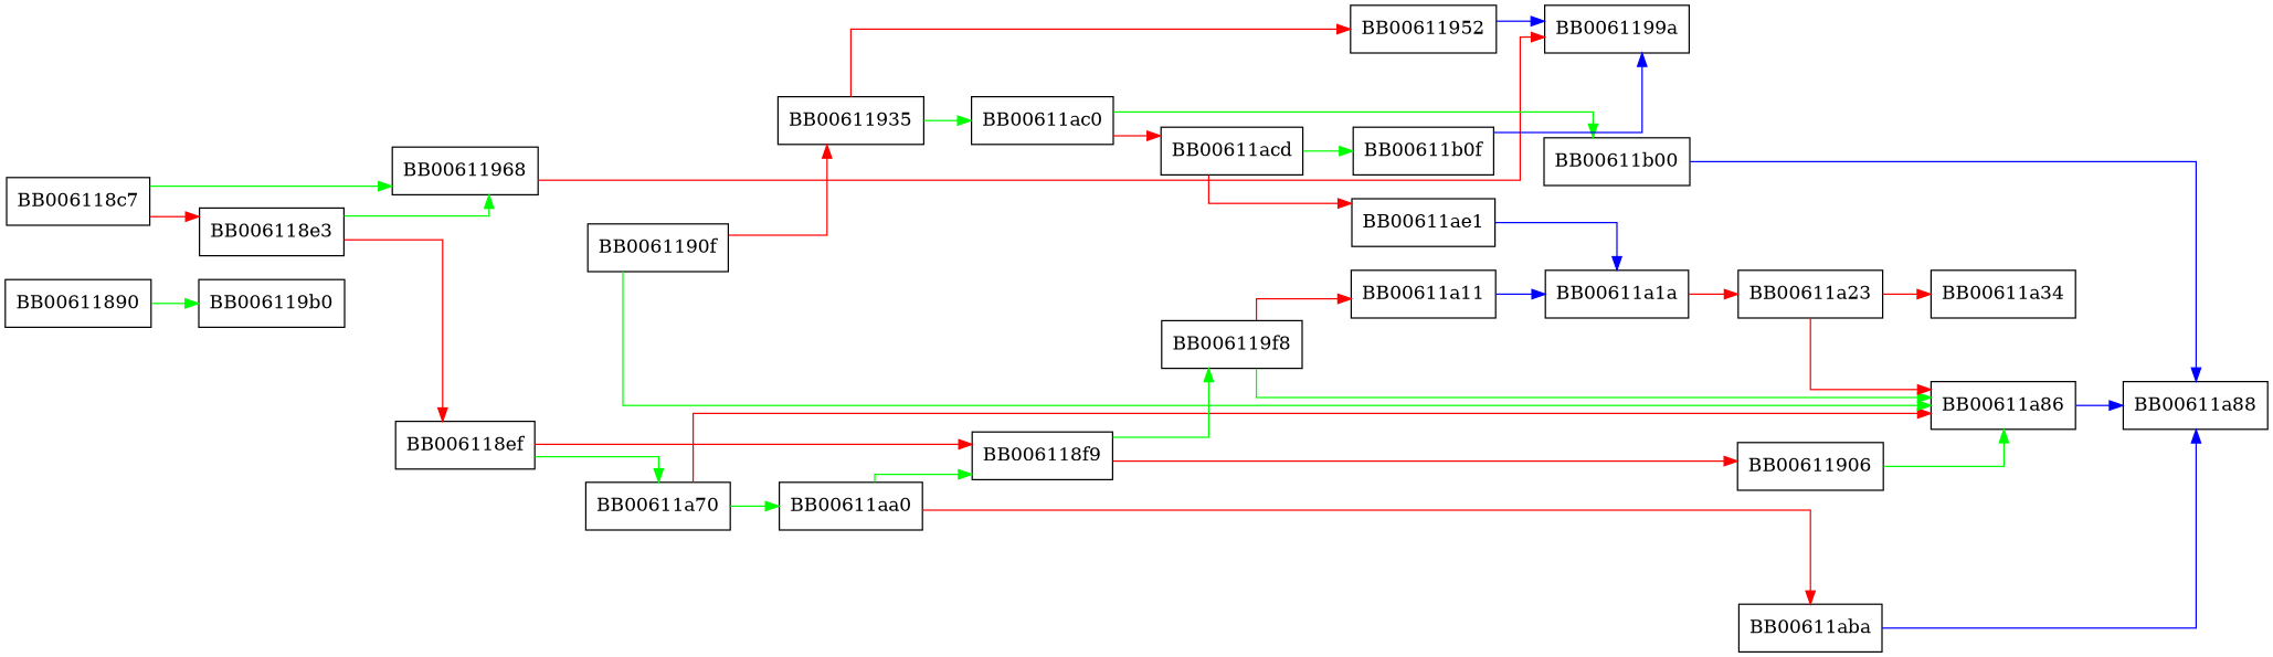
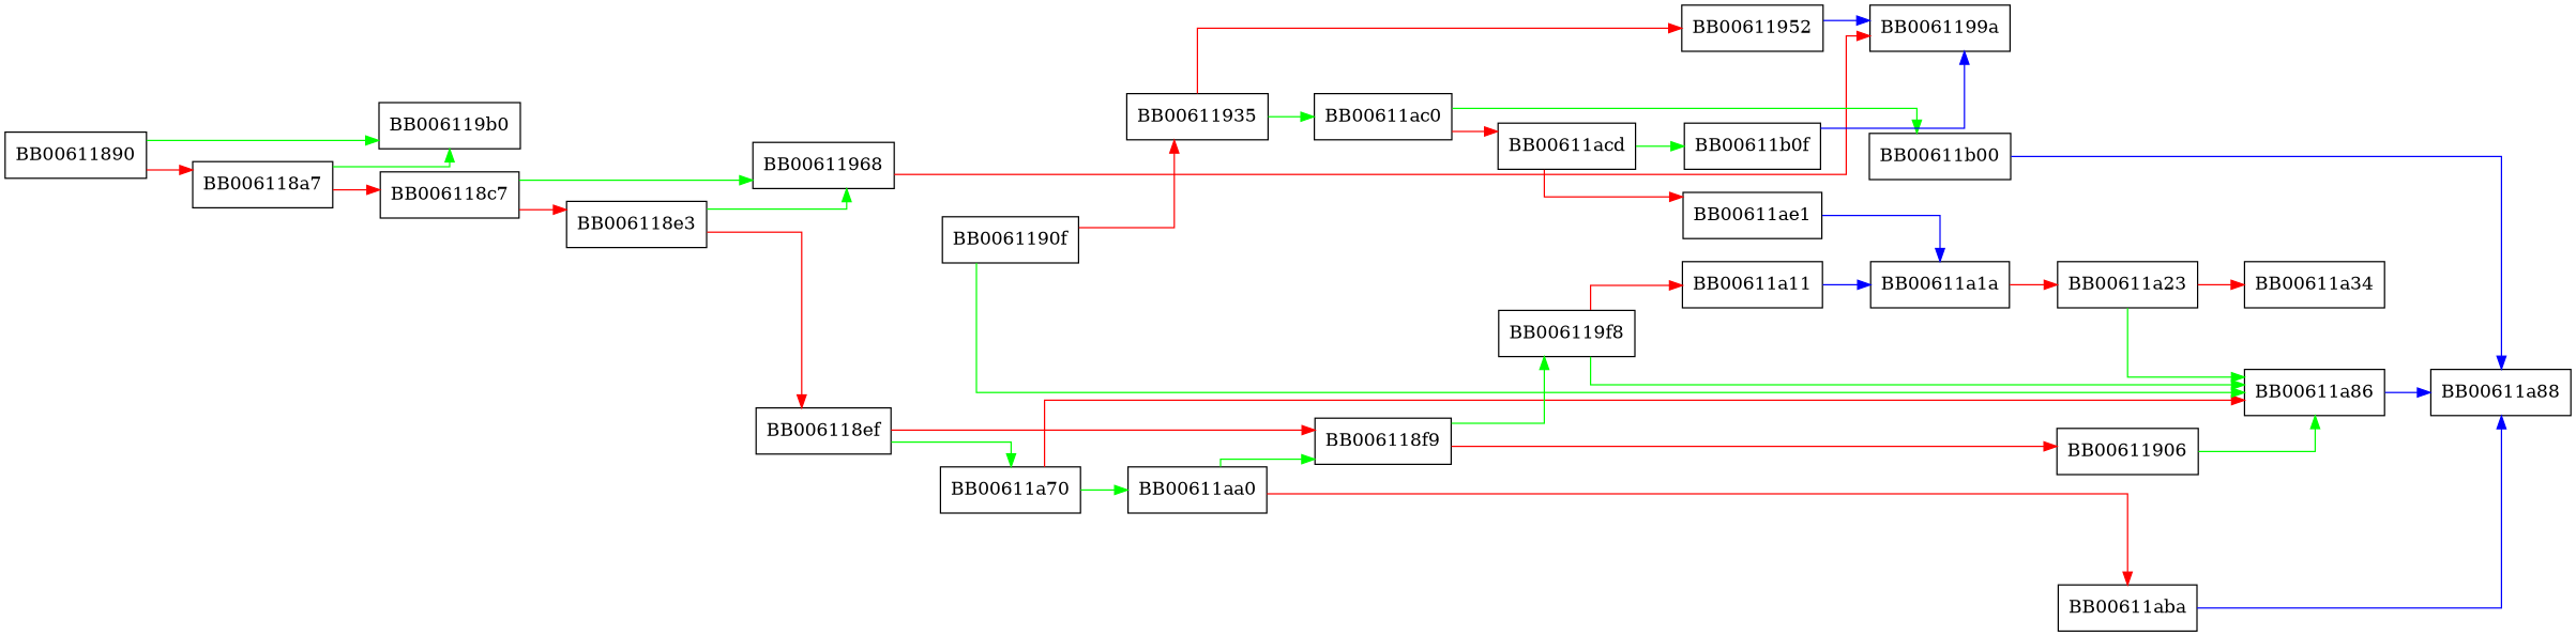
  digraph {
    rankdir=LR
    splines=ortho
    node [shape=box]
    edge [color=red]
    BB00611890
    BB006119b0
+   BB006118a7
    BB006118c7
    BB00611968
    BB006118e3
    BB0061199a
    BB006118ef
    BB00611a70
    BB006118f9
    BB00611a86
    BB00611aa0
    BB006119f8
    BB00611906
    BB00611a88
    BB00611aba
    BB00611a11
    BB00611a1a
    BB0061190f
    BB00611935
    BB00611ac0
    BB00611952
    BB00611b00
    BB00611acd
    BB00611b0f
    BB00611ae1
    BB00611a23
    BB00611a34
    BB00611890 -> BB006119b0 [color=green]
+   BB00611890 -> BB006118a7
+   BB006118a7 -> BB006119b0 [color=green]
+   BB006118a7 -> BB006118c7
    BB006118c7 -> BB00611968 [color=green]
    BB006118c7 -> BB006118e3
    BB00611968 -> BB0061199a
    BB006118e3 -> BB00611968 [color=green]
    BB006118e3 -> BB006118ef
    BB006118ef -> BB00611a70 [color=green]
    BB006118ef -> BB006118f9
    BB00611a70 -> BB00611a86
    BB00611a70 -> BB00611aa0 [color=green]
    BB006118f9 -> BB006119f8 [color=green]
    BB006118f9 -> BB00611906
    BB00611a86 -> BB00611a88 [color=blue]
    BB00611aa0 -> BB006118f9 [color=green]
    BB00611aa0 -> BB00611aba
    BB006119f8 -> BB00611a86 [color=green]
    BB006119f8 -> BB00611a11
    BB00611906 -> BB00611a86 [color=green]
    BB00611aba -> BB00611a88 [color=blue]
    BB00611a11 -> BB00611a1a [color=blue]
    BB00611a1a -> BB00611a23
    BB0061190f -> BB00611a86 [color=green]
    BB0061190f -> BB00611935
    BB00611935 -> BB00611ac0 [color=green]
    BB00611935 -> BB00611952
    BB00611ac0 -> BB00611b00 [color=green]
    BB00611ac0 -> BB00611acd
    BB00611952 -> BB0061199a [color=blue]
    BB00611b00 -> BB00611a88 [color=blue]
    BB00611acd -> BB00611b0f [color=green]
    BB00611acd -> BB00611ae1
    BB00611b0f -> BB0061199a [color=blue]
    BB00611ae1 -> BB00611a1a [color=blue]
-   BB00611a23 -> BB00611a86
+   BB00611a23 -> BB00611a86 [color=green]
    BB00611a23 -> BB00611a34
  }
